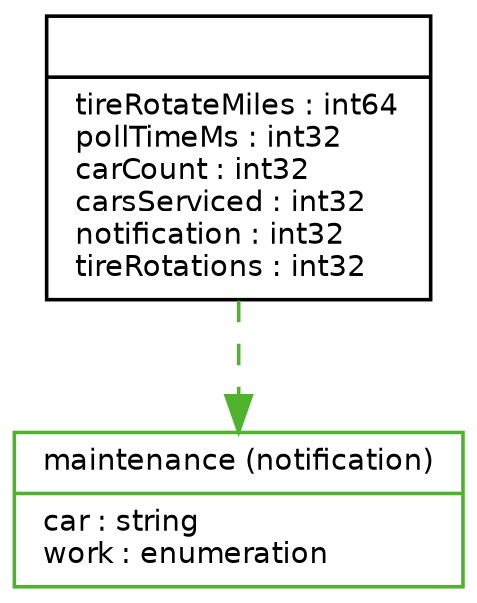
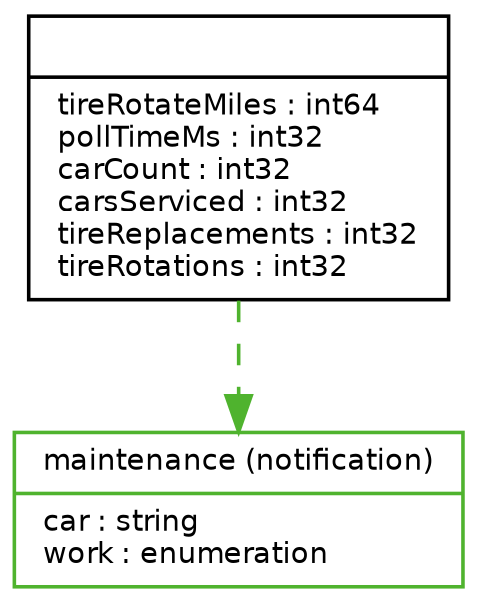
  digraph {
    fontname="DejaVu Sans"
    fontsize=8
    node [fontname="DejaVu Sans" fontsize=8 shape=record]
-   n1 [label="{|tireRotateMiles : int64\lpollTimeMs : int32\lcarCount : int32\lcarsServiced : int32\lnotification : int32\ltireRotations : int32\l}"]
+   n1 [label="{|tireRotateMiles : int64\lpollTimeMs : int32\lcarCount : int32\lcarsServiced : int32\ltireReplacements : int32\ltireRotations : int32\l}"]
    n2 [color="#4fb32e" label="{maintenance (notification)|car : string\lwork : enumeration\l}"]
    n1 -> n2 [color="#4fb32e" fontname="DejaVu Sans" fontsize=8 style=dashed]
  }
